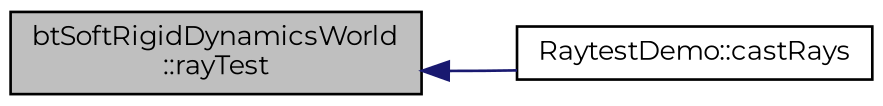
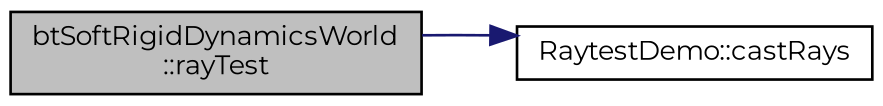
  digraph {
    rankdir=LR
    fontname=Montserrat
    node [color=black fontname=Montserrat fontsize=10 shape=record style=filled]
    n1 [fillcolor=grey75 fontcolor=black height=0.2 label="btSoftRigidDynamicsWorld\l::rayTest" width=0.4]
    n2 [fillcolor=white height=0.2 label="RaytestDemo::castRays" width=0.4]
-   n1 -> n2 [color=midnightblue dir=back fontname=Montserrat fontsize=10 labelfontname=Helvetica labelfontsize=10 style=solid]
+   n2 -> n1 [color=midnightblue dir=back fontname=Montserrat fontsize=10 labelfontname=Helvetica labelfontsize=10 style=solid]
  }
